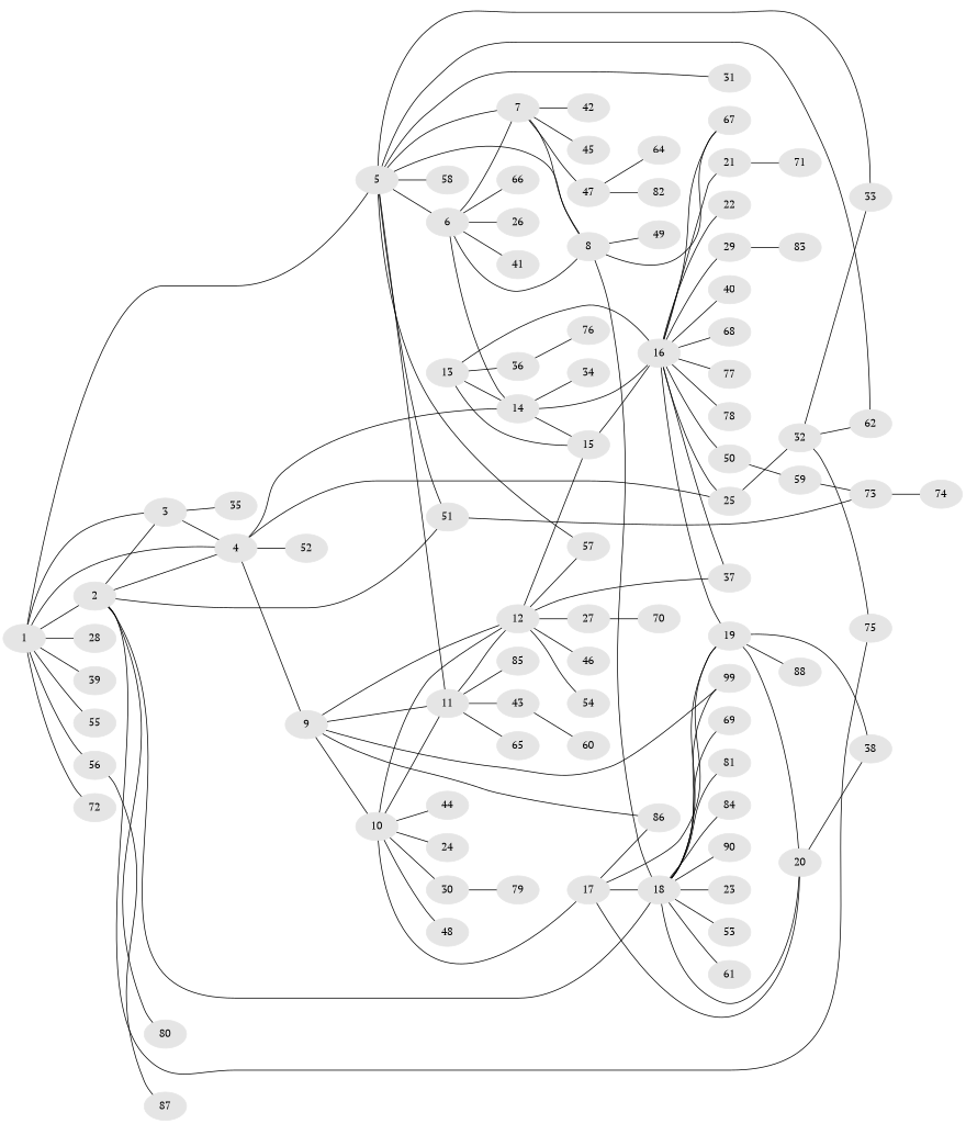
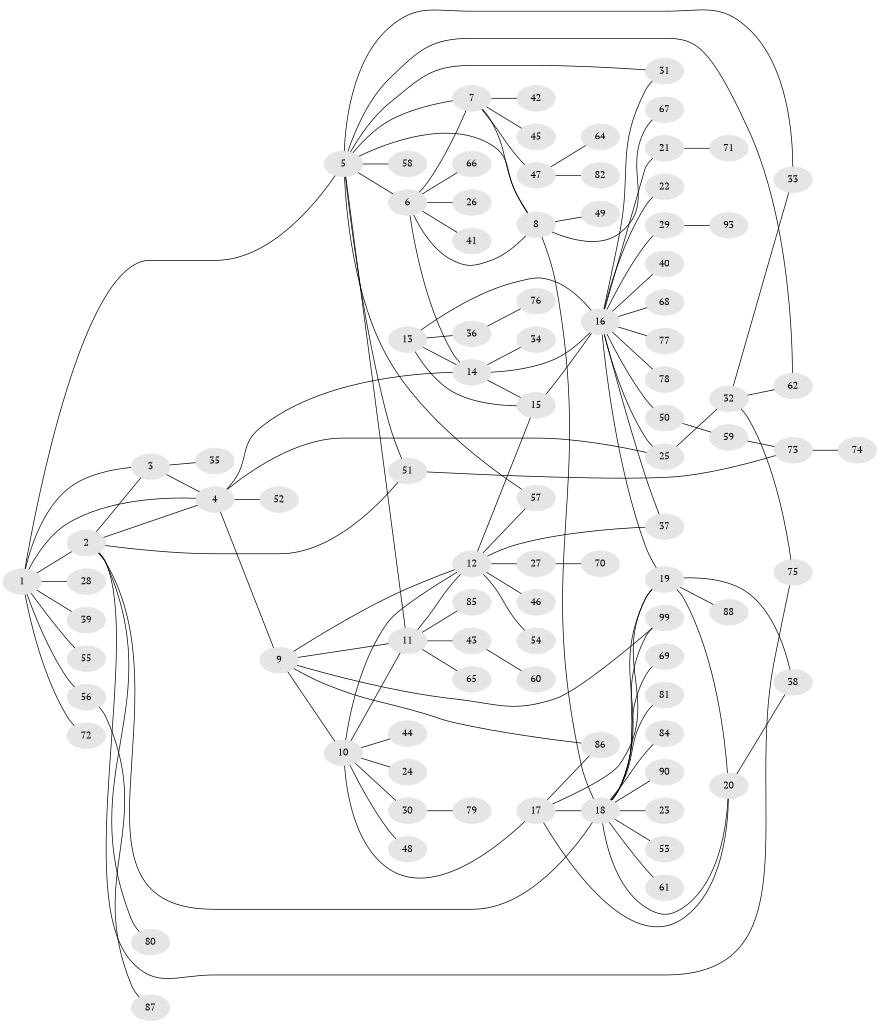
  graph {
    fontname="PT Serif"
    rankdir=LR
    node [color=gray90 fontname="PT Serif" style=filled]
    edge [fontname="PT Serif"]
    1
    2
    3
    4
    5
    28
    39
    55
    56
    72
    18
    51
    80
    75
    35
    9
    14
    25
    52
    6
    7
    8
    11
    31
    33
    57
    58
    62
    87
    n30 [label=99]
    19
    20
    23
    53
    61
    69
    81
    84
    90
    73
    10
    12
    86
    15
    16
    34
    32
    26
    41
    66
    42
    45
    47
    49
    67
    43
    65
    85
    64
    82
    17
    24
    30
    44
    48
    27
    37
    46
    54
    79
    60
    70
    13
    36
    21
    22
    29
    40
    50
    68
    77
    78
    76
    38
    88
    71
-   83
+   83 [label=93]
    59
    74
    1 -- 2
    1 -- 3
    1 -- 4
    1 -- 5
    1 -- 28
    1 -- 39
    1 -- 55
    1 -- 56
    1 -- 72
    2 -- 3
    2 -- 4
    2 -- 18
    2 -- 51
    2 -- 80
    2 -- 75
    3 -- 4
    3 -- 35
    4 -- 9
    4 -- 14
    4 -- 25
    4 -- 52
    5 -- 51
    5 -- 6
    5 -- 7
    5 -- 8
    5 -- 11
    5 -- 31
    5 -- 33
    5 -- 57
    5 -- 58
    5 -- 62
    56 -- 87
    18 -- n30
    18 -- 19
    18 -- 20
    18 -- 23
    18 -- 53
    18 -- 61
    18 -- 69
    18 -- 81
    18 -- 84
    18 -- 90
    51 -- 73
    9 -- 11
    9 -- n30
    9 -- 10
    9 -- 12
    9 -- 86
    14 -- 15
    14 -- 16
    14 -- 34
    25 -- 32
    6 -- 14
    6 -- 7
    6 -- 8
    6 -- 26
    6 -- 41
    6 -- 66
    7 -- 8
    7 -- 42
    7 -- 45
    7 -- 47
    8 -- 18
    8 -- 49
    8 -- 67
    11 -- 12
    11 -- 43
    11 -- 65
    11 -- 85
    19 -- 20
    19 -- 38
    19 -- 88
    20 -- 38
    73 -- 74
    10 -- 11
    10 -- 12
    10 -- 17
    10 -- 24
    10 -- 30
    10 -- 44
    10 -- 48
    12 -- 57
    12 -- 15
    12 -- 27
    12 -- 37
    12 -- 46
    12 -- 54
    15 -- 16
    16 -- 25
-   16 -- 67
+   16 -- 31
    16 -- 19
    16 -- 37
    16 -- 21
    16 -- 22
    16 -- 29
    16 -- 40
    16 -- 50
    16 -- 68
    16 -- 77
    16 -- 78
    32 -- 75
    32 -- 33
    32 -- 62
    47 -- 64
    47 -- 82
    43 -- 60
    17 -- 18
    17 -- 19
    17 -- 20
    17 -- 86
    30 -- 79
    27 -- 70
    13 -- 14
    13 -- 15
    13 -- 16
    13 -- 36
    36 -- 76
    21 -- 71
    29 -- 83
    50 -- 59
    59 -- 73
  }
